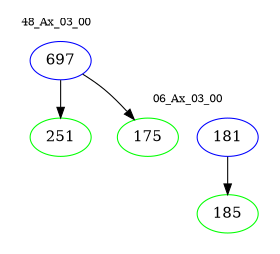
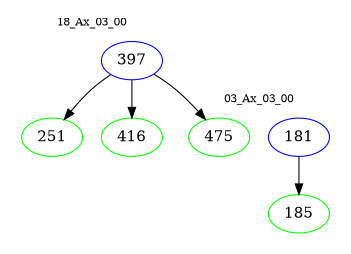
  digraph {
    fontname="DejaVu Serif"
    node [color=green fontname="DejaVu Serif"]
    edge [color=black fontname="DejaVu Serif"]
-   n1 [color=blue label=697]
+   n1 [color=blue label=397]
    n2 [label=251]
+   n3 [label=416]
    n4 [color=blue label=181]
-   n5 [label=175]
+   n5 [label=475]
    n6 [label=185]
    subgraph cluster_1 {
      color=white
      fontsize=10
-     label="48_Ax_03_00"
+     label="18_Ax_03_00"
      n1
      n2
+     n3
    }
    subgraph cluster_2 {
      color=white
      fontsize=10
-     label="06_Ax_03_00"
+     label="03_Ax_03_00"
      n4
      n5
      n6
    }
    n1 -> n2
+   n1 -> n3
    n1 -> n5
    n4 -> n6
  }
